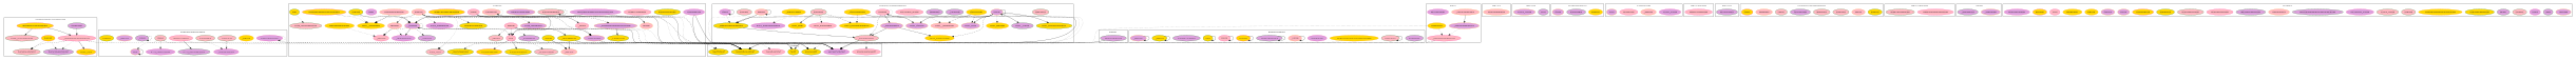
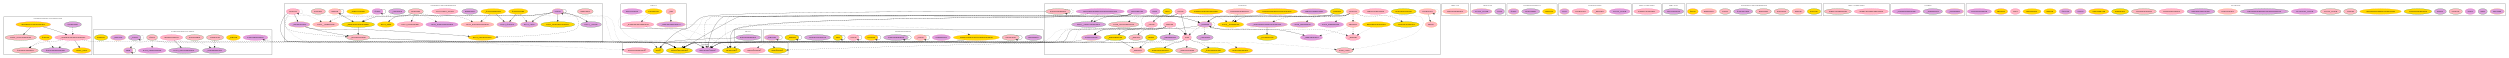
  strict digraph {
    fontname="Comic Neue"
    node [color=darkgreen fillcolor=plum fontname="Comic Neue" style=filled]
    edge [fontname="Comic Neue" style=solid]
    n1 [color=deeppink fillcolor=lightpink label=_updateQuorumNumerator]
    n2 [label=quorumDenominator]
    n3 [fillcolor=lightpink label=quorumNumerator]
    "12066_clock" [color=deeppink fillcolor=gold]
    n5 [label=constructor]
    n6 [color=deeppink fillcolor=gold label=quorum]
    n7 [color=deeppink fillcolor=gold label=updateQuorumNumerator]
    "12066_onlyGovernance" [fillcolor=lightpink]
    n9 [color=darkorange fillcolor=lightpink label=supportsInterface]
    n10 [label=supportsInterface]
    n11 [label=votingDelay]
    n12 [fillcolor=lightpink label=constructor]
    n13 [color=darkorange fillcolor=gold label=slitherConstructorConstantVariables]
    n14 [color=deeppink label=votingPeriod]
    n15 [color=darkorange fillcolor=lightpink label=_cancel]
    n16 [label=supportsInterface]
    n17 [color=deeppink fillcolor=gold label=propose]
    n18 [color=deeppink fillcolor=lightpink label=cancel]
    n19 [fillcolor=gold label=state]
    n20 [label=proposalThreshold]
    n21 [fillcolor=gold label=_execute]
    n22 [color=darkorange label=_executor]
    n23 [label=clock]
    n24 [color=darkorange label=CLOCK_MODE]
    n25 [fillcolor=lightpink label=constructor]
-   n26 [color=deeppink label=_updateTimelock]
+   n26 [label=_updateTimelock]
    n27 [color=darkorange fillcolor=gold label=_execute]
    n28 [color=deeppink label=supportsInterface]
    n29 [fillcolor=lightpink label=proposalEta]
    n30 [color=deeppink fillcolor=lightpink label=updateTimelock]
    "11754_onlyGovernance"
    n32 [color=darkorange label=state]
    n33 [fillcolor=lightpink label=queue]
    "11754_hashProposal" [color=deeppink]
    n35 [label=_cancel]
    n36 [color=darkorange label=_executor]
    n37 [fillcolor=gold label=timelock]
    n38 [color=darkorange fillcolor=gold label=constructor]
    n39 [color=deeppink fillcolor=lightpink label=_buildDomainSeparator]
-   n40 [color=darkorange fillcolor=lightpink label=_hashTypedDataV4]
+   n40 [color=darkorange fillcolor=lightpink label=_abi4]
    n41 [color=darkorange label=_domainSeparatorV4]
    n42 [color=deeppink label=eip712Domain]
    n43 [color=darkorange fillcolor=lightpink label=constructor]
    n44 [color=darkorange fillcolor=lightpink label=version]
    n45 [label=_countVote]
    n46 [color=deeppink label=_defaultParams]
    n47 [fillcolor=gold label=proposalProposer]
    n48 [color=deeppink fillcolor=lightpink label=onERC721Received]
    n49 [color=deeppink fillcolor=lightpink label=cancel]
    n50 [color=deeppink fillcolor=lightpink label=state]
    n51 [color=darkorange label=hashProposal]
    n52 [color=deeppink fillcolor=lightpink label=_cancel]
    "9068__msgSender" [color=darkorange fillcolor=gold]
    n54 [fillcolor=gold label=_quorumReached]
    n55 [color=deeppink label=castVoteBySig]
    n56 [color=darkorange label=_castVote]
+   "9068__hashTypedDataV4"
    n58 [fillcolor=gold label=proposalThreshold]
    n59 [color=darkorange label=onERC1155Received]
    n60 [color=deeppink fillcolor=gold label=proposalDeadline]
    n61 [fillcolor=gold label=proposalSnapshot]
    n62 [color=darkorange label=_isValidDescriptionForProposer]
    n63 [fillcolor=gold label=_tryHexToUint]
    n64 [fillcolor=lightpink label=_execute]
    n65 [fillcolor=lightpink label=_voteSucceeded]
    "9068_clock" [fillcolor=lightpink]
    n67 [color=darkorange fillcolor=lightpink label=propose]
    n68 [color=darkorange fillcolor=lightpink label=getVotes]
    "9068_votingDelay" [color=darkorange]
    "9068_votingPeriod" [color=deeppink]
    n71 [color=deeppink label=castVoteWithReasonAndParamsBySig]
    n72 [color=deeppink fillcolor=gold label=onERC1155BatchReceived]
    n73 [fillcolor=gold label=receive]
    n74 [color=darkorange fillcolor=lightpink label=_executor]
    n75 [fillcolor=gold label=_beforeExecute]
    n76 [fillcolor=gold label=castVote]
    n77 [color=darkorange fillcolor=lightpink label=castVoteWithReason]
    n78 [color=darkorange fillcolor=gold label=getVotesWithParams]
    n79 [color=deeppink fillcolor=lightpink label=_getVotes]
    n80 [color=deeppink fillcolor=lightpink label=execute]
    n81 [label=_afterExecute]
    n82 [color=deeppink label=name]
    n83 [fillcolor=gold label=relay]
    "9068_onlyGovernance" [fillcolor=lightpink]
    n85 [color=deeppink fillcolor=gold label=castVoteWithReasonAndParams]
    n86 [fillcolor=lightpink label=supportsInterface]
    n87 [color=darkorange fillcolor=gold label=timelock]
    n88 [label=proposalEta]
    n89 [color=darkorange label=queue]
    n90 [color=deeppink label=CLOCK_MODE]
    n91 [color=darkorange fillcolor=lightpink label=_getVotes]
    n92 [color=deeppink fillcolor=lightpink label=constructor]
    n93 [color=darkorange label=clock]
    n94 [color=deeppink fillcolor=lightpink label=onERC721Received]
    n95 [label=eip712Domain]
    n96 [fillcolor=gold label=propose]
    n97 [color=darkorange fillcolor=lightpink label=execute]
    n98 [fillcolor=lightpink label=proposals]
    n99 [fillcolor=lightpink label=getActions]
    n100 [label=quorumVotes]
    n101 [fillcolor=lightpink label=cancel]
    n102 [color=darkorange fillcolor=lightpink label=getReceipt]
    n103 [color=deeppink fillcolor=gold label=queue]
    n104 [fillcolor=lightpink label=getActions]
    n105 [color=darkorange label=cancel]
    n106 [fillcolor=gold label=_getProposalParameters]
    "11224__cancel"
    "11224__msgSender" [color=darkorange fillcolor=lightpink]
    "11224_proposalThreshold" [fillcolor=gold]
    "11224_clock" [color=darkorange]
    "11224_hashProposal" [color=darkorange fillcolor=gold]
-   "11224_getVotes" [color=darkorange fillcolor=gold]
    n113 [color=darkorange fillcolor=gold label=_quorumReached]
    "11224_quorum" [color=darkorange]
-   "11224_proposalSnapshot" [color=darkorange fillcolor=gold]
+   "11224_proposalSnapshot" [color=darkorange fillcolor=lightpink]
    n116 [label=_countVote]
    n117 [label=getReceipt]
    n118 [color=deeppink fillcolor=lightpink label=COUNTING_MODE]
    n119 [fillcolor=lightpink label=_encodeCalldata]
    n120 [color=darkorange fillcolor=gold label=quorumVotes]
    n121 [fillcolor=lightpink label=proposals]
    "11224_proposalEta" [color=deeppink fillcolor=lightpink]
    "11224_proposalDeadline" [color=deeppink]
    "11224_state" [color=darkorange fillcolor=gold]
    n125 [color=darkorange label=_storeProposal]
    n126 [color=darkorange fillcolor=lightpink label=execute]
    n127 [color=darkorange fillcolor=gold label=_voteSucceeded]
    n128 [color=deeppink label=queue]
    n129 [fillcolor=lightpink label=hasVoted]
    n130 [color=deeppink fillcolor=lightpink label=propose]
    n131 [color=deeppink fillcolor=lightpink label=onERC1155BatchReceived]
    n132 [fillcolor=lightpink label=onERC1155Received]
    n133 [color=darkorange label=_msgSender]
    n134 [label=_votingPeriod]
+   n135 [color=deeppink label=_contextSuffixLength]
    n136 [color=darkorange label=hasVoted]
    n137 [label=state]
    n138 [color=deeppink label=name]
    n139 [fillcolor=lightpink label=propose]
    n140 [label=version]
    n141 [fillcolor=gold label=castVoteWithReason]
    n142 [color=darkorange fillcolor=gold label=castVoteWithReasonAndParams]
    n143 [fillcolor=lightpink label=castVote]
    n144 [fillcolor=lightpink label=CLOCK_MODE]
    n145 [color=deeppink label=COUNTING_MODE]
    n146 [label=castVoteWithReasonAndParamsBySig]
    n147 [color=darkorange fillcolor=lightpink label=hashProposal]
    n148 [label=getVotesWithParams]
    n149 [color=deeppink fillcolor=lightpink label=proposalSnapshot]
    n150 [fillcolor=lightpink label=proposalProposer]
    n151 [fillcolor=gold label=votingDelay]
    n152 [color=deeppink fillcolor=gold label=castVoteBySig]
    n153 [color=darkorange label=cancel]
    n154 [color=darkorange label=quorum]
    n155 [color=darkorange fillcolor=gold label=execute]
    n156 [color=darkorange fillcolor=gold label=votingPeriod]
    n157 [color=deeppink fillcolor=lightpink label=clock]
    n158 [color=deeppink fillcolor=gold label=getVotes]
    n159 [color=deeppink label=proposalDeadline]
    "require(bool,string)" [fillcolor=gold]
    "type()" [fillcolor=gold]
    "keccak256(bytes)" [color=deeppink]
    "abi.encode()" [fillcolor=gold]
    "mload(uint256)" [color=deeppink fillcolor=lightpink]
    "revert(string)" [fillcolor=gold]
    "abi.encodePacked()" [color=deeppink fillcolor=lightpink]
    subgraph cluster_1 {
      label=GovernorVotesQuorumFraction
      n1
      n2
      n3
      "12066_clock"
      n5
      n6
      n7
      "12066_onlyGovernance"
    }
    subgraph cluster_2 {
      label=IERC165
      n9
    }
    subgraph cluster_3 {
      label=ERC165
      n10
    }
    subgraph cluster_4 {
      label=BakerFiGovernor
      n11
      n12
      n13
      n14
      n15
      n16
      n17
      n18
      n19
      n20
      n21
      n22
    }
    subgraph cluster_5 {
      label=IERC6378
      n23
      n24
    }
    subgraph cluster_6 {
      label=GovernorTimelockControl
      n25
      n26
      n27
      n28
      n29
      n30
      "11754_onlyGovernance"
      n32
      n33
      "11754_hashProposal"
      n35
      n36
      n37
    }
    subgraph cluster_7 {
      label=EIP712
      n38
      n39
      n40
      n41
      n42
    }
    subgraph cluster_8 {
      label=Governor
      n43
      n44
      n45
      n46
      n47
      n48
      n49
      n50
      n51
      n52
      "9068__msgSender"
      n54
      n55
      n56
+     "9068__hashTypedDataV4"
      n58
      n59
      n60
      n61
      n62
      n63
      n64
      n65
      "9068_clock"
      n67
      n68
      "9068_votingDelay"
      "9068_votingPeriod"
      n71
      n72
      n73
      n74
      n75
      n76
      n77
      n78
      n79
      n80
      n81
      n82
      n83
      "9068_onlyGovernance"
      n85
      n86
    }
    subgraph cluster_9 {
      label=IGovernorTimelock
      n87
      n88
      n89
    }
    subgraph cluster_10 {
      label=GovernorVotes
      n90
      n91
      n92
      n93
    }
    subgraph cluster_11 {
      label=IERC721Receiver
      n94
    }
    subgraph cluster_12 {
      label=IERC5267
      n95
    }
    subgraph cluster_13 {
      label=IGovernorCompatibilityBravo
      n96
      n97
      n98
      n99
      n100
      n101
      n102
      n103
    }
    subgraph cluster_14 {
      label=GovernorCompatibilityBravo
      n104
      n105
      n106
      "11224__cancel"
      "11224__msgSender"
      "11224_proposalThreshold"
      "11224_clock"
      "11224_hashProposal"
-     "11224_getVotes"
      n113
      "11224_quorum"
      "11224_proposalSnapshot"
      n116
      n117
      n118
      n119
      n120
      n121
      "11224_proposalEta"
      "11224_proposalDeadline"
      "11224_state"
      n125
      n126
      n127
      n128
      n129
      n130
    }
    subgraph cluster_15 {
      label=IERC1155Receiver
      n131
      n132
    }
    subgraph cluster_16 {
      label=Context
      n133
      n134
+     n135
    }
    subgraph cluster_17 {
      label=IGovernor
      n136
      n137
      n138
      n139
      n140
      n141
      n142
      n143
      n144
      n145
      n146
      n147
      n148
      n149
      n150
      n151
      n152
      n153
      n154
      n155
      n156
      n157
      n158
      n159
    }
    subgraph cluster_18 {
      label="[Solidity]"
      "require(bool,string)"
      "type()"
      "keccak256(bytes)"
      "abi.encode()"
      "mload(uint256)"
      "revert(string)"
      "abi.encodePacked()"
    }
    n1 -> n2 [style=dotted]
    n1 -> n3 [style=dashed]
    n1 -> "12066_clock"
    n1 -> "require(bool,string)" [style=dashed]
    n5 -> n1 [style=dashed]
    n6 -> n2 [style=dotted]
    n6 -> n3 [style=dotted]
    n7 -> n1
    n7 -> "12066_onlyGovernance"
    n10 -> "type()"
    n12 -> n12
-   n13 -> "keccak256(bytes)" [style=dotted]
+   n13 -> "keccak256(bytes)"
    n15 -> n15
    n16 -> n16
    n17 -> n17
    n18 -> n18
    n19 -> n19
    n21 -> n21
    n22 -> n22
    n25 -> n26 [style=dashed]
    n28 -> n28 [style=dotted]
    n28 -> "type()" [style=dashed]
    n30 -> n26 [style=dotted]
    n30 -> "11754_onlyGovernance"
    n32 -> n32
    n33 -> n32 [style=dotted]
    n33 -> "11754_hashProposal" [style=dotted]
    n33 -> "require(bool,string)" [style=dashed]
    n35 -> n35 [style=dashed]
    n38 -> n39 [style=dotted]
    n38 -> "keccak256(bytes)" [style=dotted]
    n39 -> "keccak256(bytes)" [style=dotted]
    n39 -> "abi.encode()" [style=dotted]
    n40 -> n41
-   n41 -> n39 [style=dotted]
+   n41 -> n13 [style=dotted]
    n43 -> n43 [style=dotted]
    n43 -> n44
    n49 -> n50
    n49 -> n51 [style=dashed]
    n49 -> n52
    n49 -> "9068__msgSender" [style=dotted]
    n49 -> "require(bool,string)" [style=dotted]
    n50 -> n54 [style=dashed]
    n50 -> n60 [style=dotted]
    n50 -> n61
    n50 -> n65 [style=dotted]
    n50 -> "9068_clock" [style=dotted]
    n50 -> "revert(string)" [style=dashed]
    n51 -> "keccak256(bytes)" [style=dashed]
    n51 -> "abi.encode()" [style=dotted]
    n52 -> n50 [style=dotted]
    n52 -> n51 [style=dotted]
    n52 -> "require(bool,string)" [style=dotted]
    n55 -> n56 [style=dotted]
+   n55 -> "9068__hashTypedDataV4"
    n55 -> "keccak256(bytes)"
    n55 -> "abi.encode()"
    n56 -> n45 [style=dashed]
    n56 -> n46
    n56 -> n50 [style=dashed]
    n56 -> n56 [style=dashed]
    n56 -> n79 [style=dashed]
    n56 -> "require(bool,string)"
    n62 -> n63
    n62 -> "mload(uint256)" [style=dotted]
    n67 -> n51 [style=dotted]
    n67 -> "9068__msgSender" [style=dotted]
    n67 -> n58 [style=dashed]
    n67 -> n62 [style=dashed]
    n67 -> "9068_clock" [style=dotted]
    n67 -> n68 [style=dashed]
    n67 -> "9068_votingDelay" [style=dotted]
    n67 -> "9068_votingPeriod" [style=dotted]
    n67 -> "require(bool,string)"
    n67 -> "keccak256(bytes)" [style=dashed]
    n68 -> n46 [style=dotted]
    n68 -> n79 [style=dashed]
    n71 -> n56
+   n71 -> "9068__hashTypedDataV4" [style=dashed]
    n71 -> "keccak256(bytes)" [style=dashed]
    n71 -> "abi.encode()" [style=dotted]
    n73 -> n74 [style=dotted]
    n73 -> "require(bool,string)"
    n75 -> n74
    n75 -> "keccak256(bytes)"
    n76 -> "9068__msgSender" [style=dotted]
    n76 -> n56
    n77 -> "9068__msgSender" [style=dashed]
    n77 -> n56 [style=dotted]
    n78 -> n79 [style=dotted]
    n80 -> n50 [style=dashed]
    n80 -> n51 [style=dashed]
    n80 -> n64 [style=dashed]
    n80 -> n75
    n80 -> n81 [style=dotted]
    n80 -> "require(bool,string)" [style=dashed]
    n81 -> n74 [style=dashed]
    n83 -> "9068_onlyGovernance" [style=dotted]
    n85 -> "9068__msgSender" [style=dotted]
    n85 -> n56 [style=dotted]
    n86 -> n86 [style=dashed]
    n86 -> "type()"
    n105 -> n105
    n105 -> n106
    n105 -> "11224__cancel"
    n105 -> "11224__msgSender" [style=dashed]
    n105 -> "11224_proposalThreshold"
    n105 -> "11224_clock"
    n105 -> "11224_hashProposal" [style=dashed]
-   n105 -> "11224_getVotes" [style=dotted]
    n105 -> "require(bool,string)" [style=dotted]
    n106 -> n119
    n113 -> "11224_quorum"
    n113 -> "11224_proposalSnapshot" [style=dashed]
    n116 -> "require(bool,string)" [style=dotted]
    n116 -> "revert(string)" [style=dotted]
    n119 -> "keccak256(bytes)"
    n119 -> "abi.encodePacked()" [style=dotted]
    n120 -> "11224_clock" [style=dashed]
    n120 -> "11224_quorum"
    n121 -> "11224_proposalSnapshot" [style=dashed]
    n121 -> "11224_proposalEta" [style=dashed]
    n121 -> "11224_proposalDeadline" [style=dotted]
    n121 -> "11224_state"
    n125 -> "11224_hashProposal"
    n125 -> n119
    n126 -> n106
    n126 -> n126
    n128 -> n106 [style=dotted]
    n128 -> n128
    n130 -> "11224__msgSender" [style=dotted]
    n130 -> n119 [style=dashed]
    n130 -> n125
    n130 -> n130 [style=dotted]
    n130 -> "require(bool,string)"
  }
